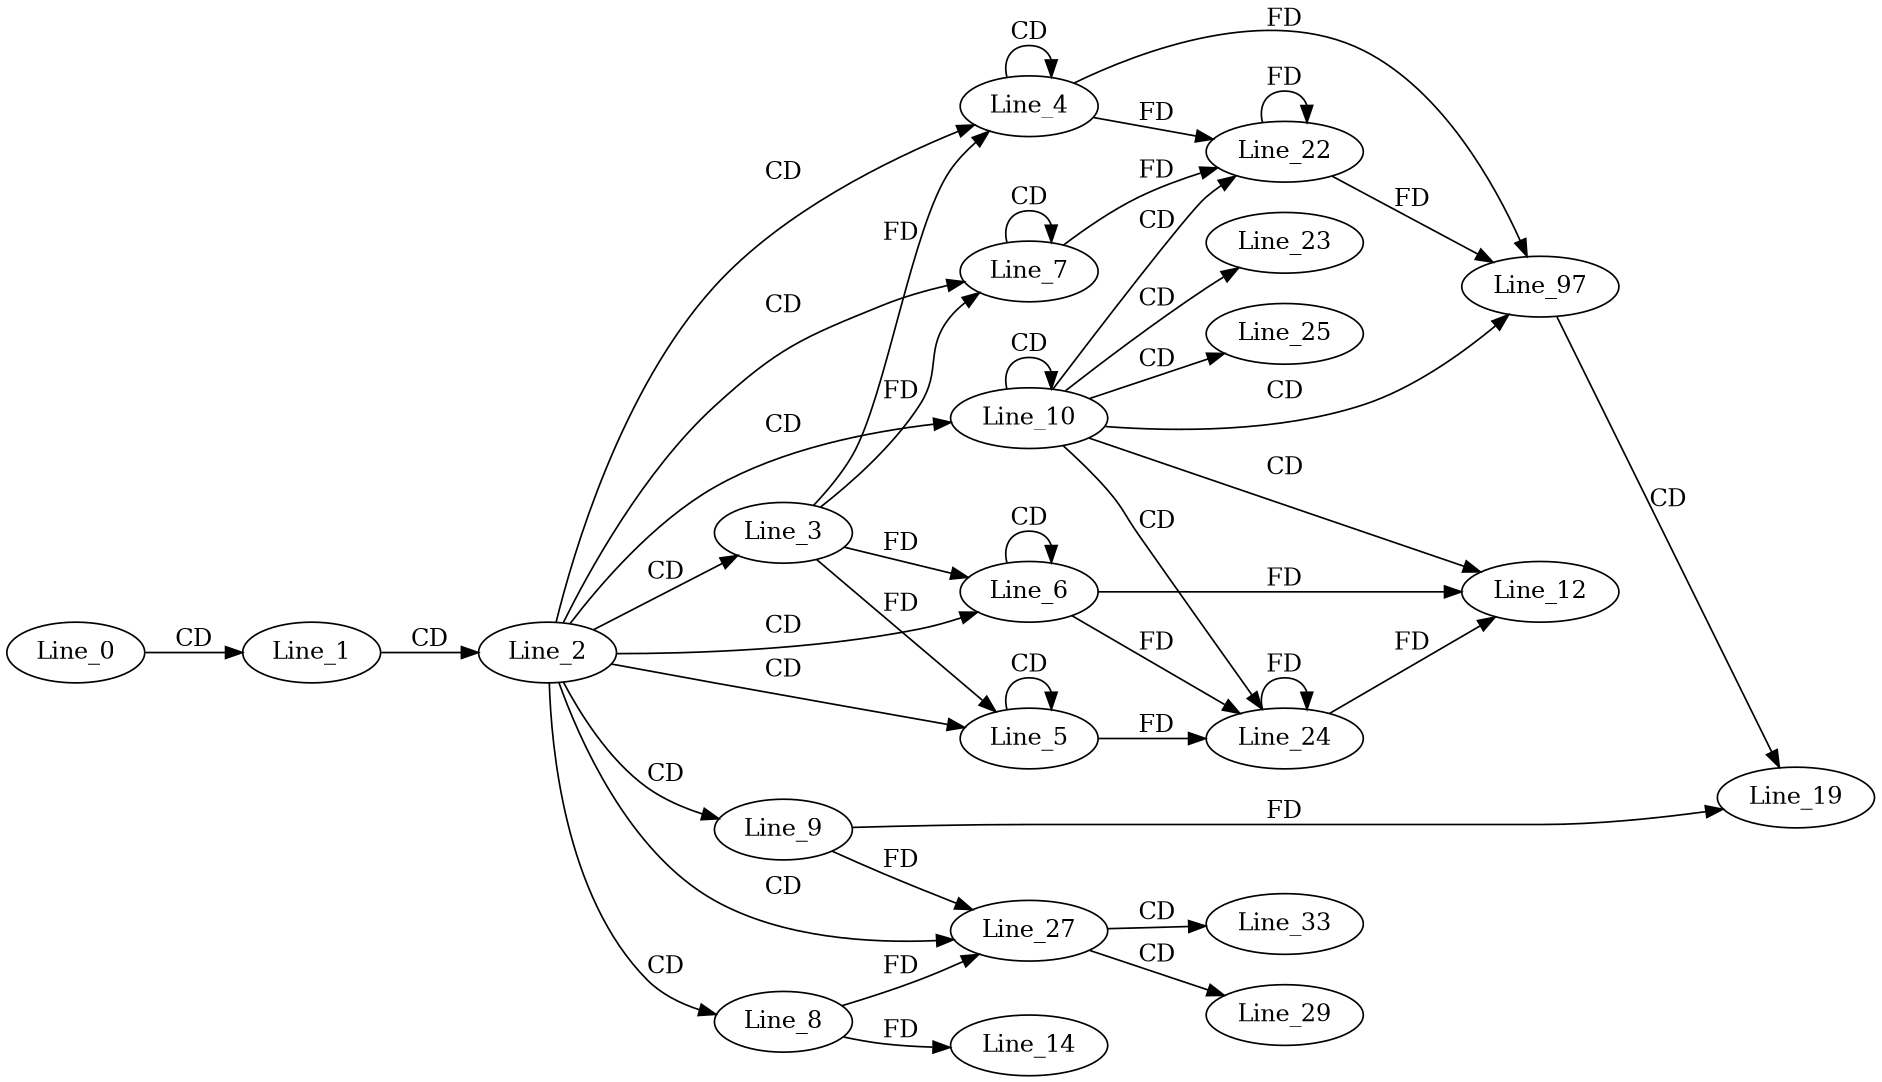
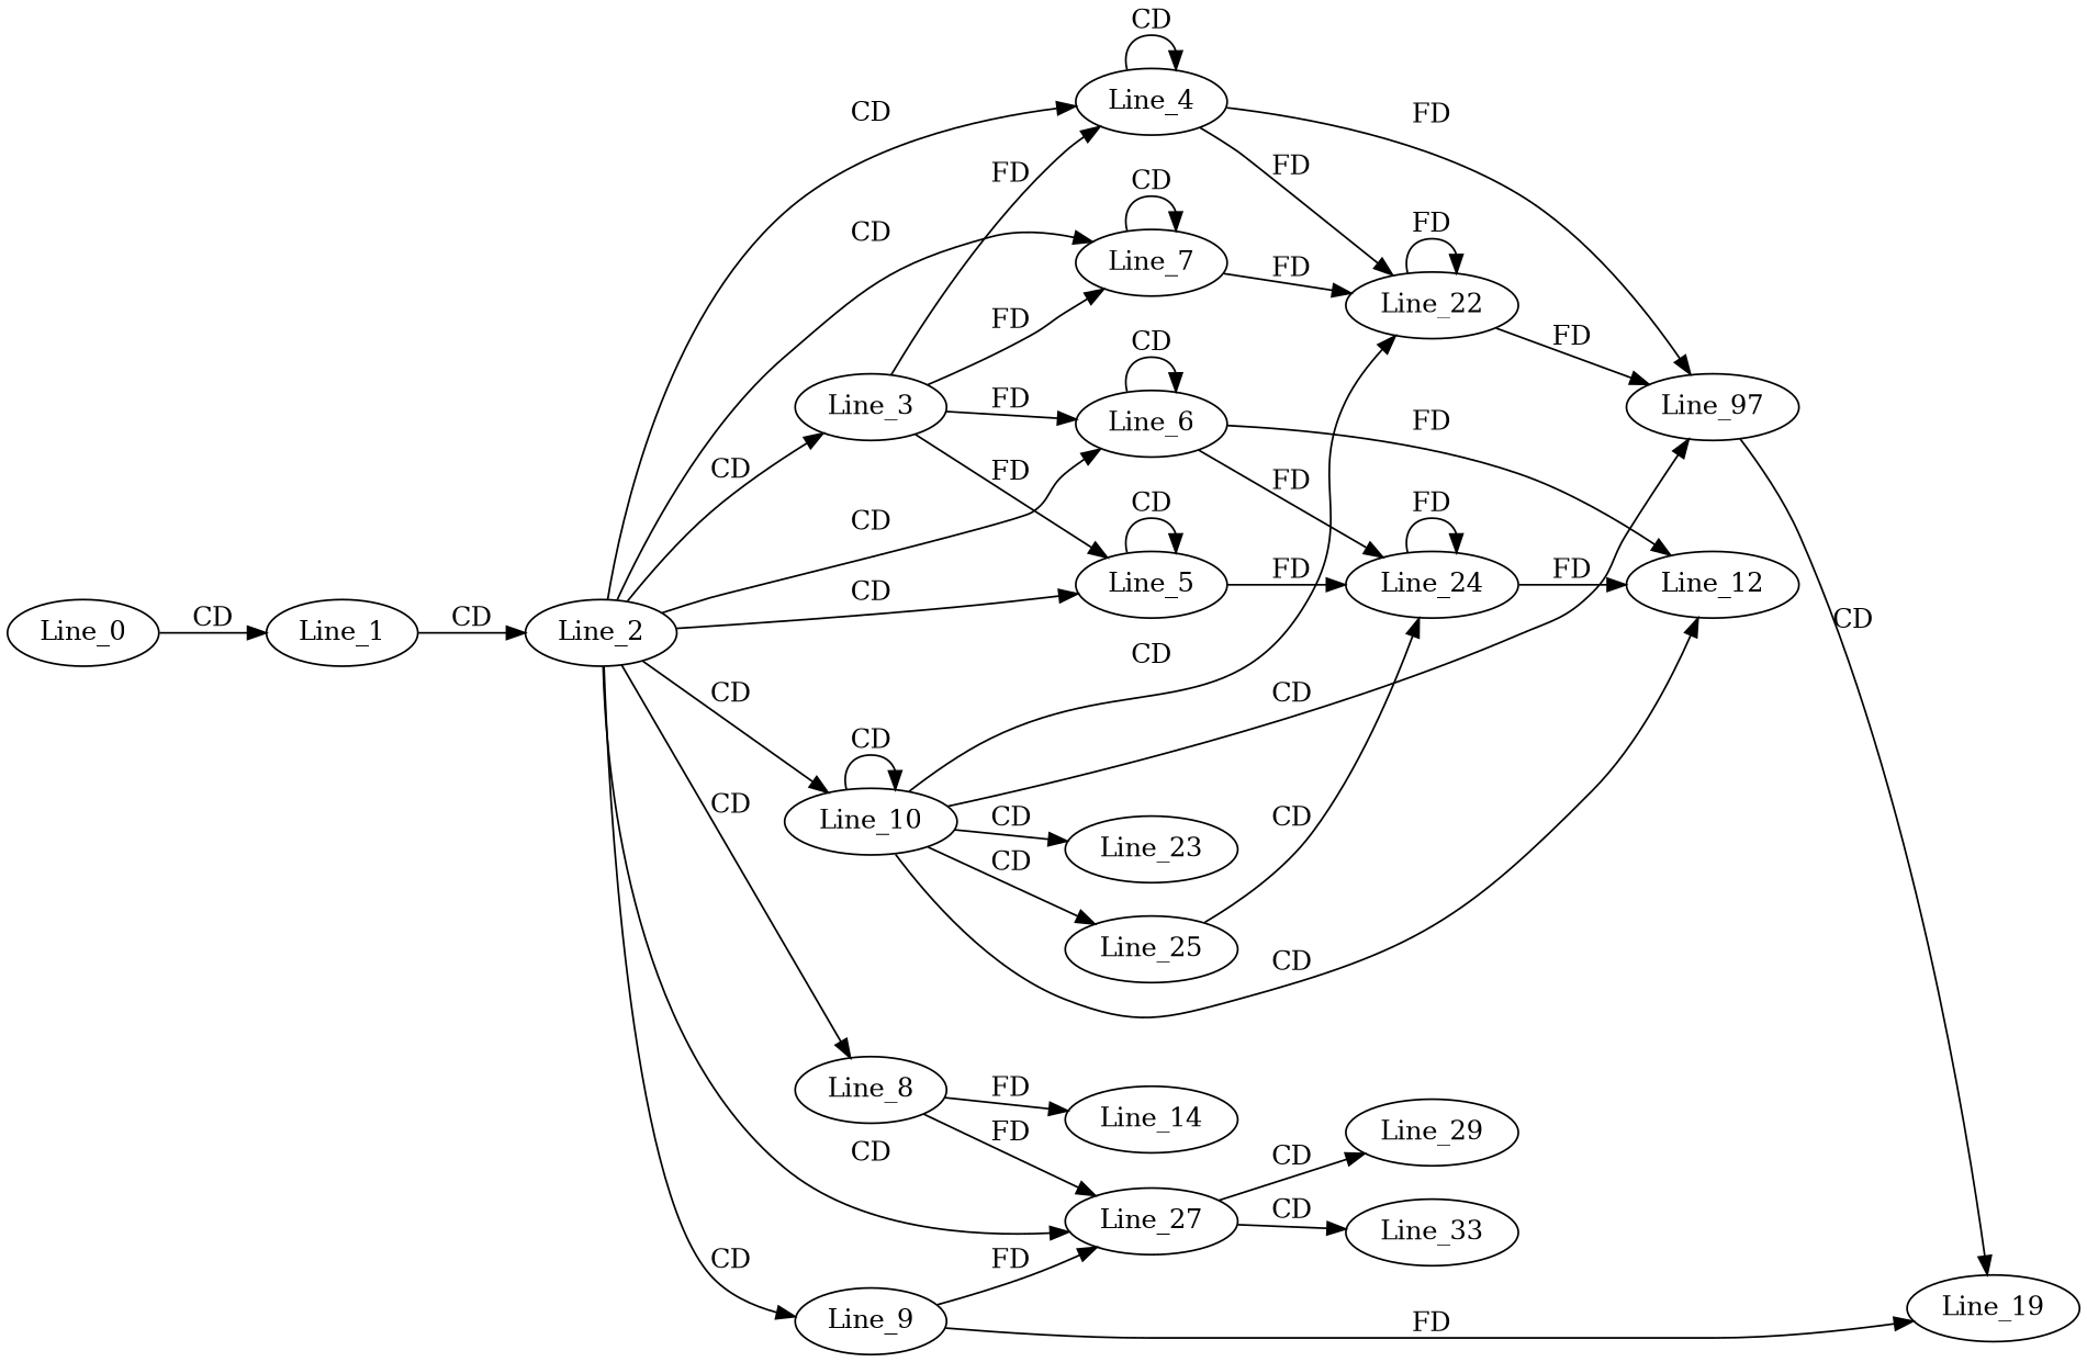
  digraph {
    fontname="DejaVu Serif"
    rankdir=LR
    node [fontname="DejaVu Serif"]
    edge [fontname="DejaVu Serif"]
    Line_0
    Line_1
    Line_2
    Line_3
    Line_4
    Line_5
    Line_6
    Line_7
    Line_8
    Line_9
    Line_10
    Line_27
    n13 [label=Line_97]
    Line_22
    Line_24
    Line_12
    Line_14
    Line_19
    Line_23
    Line_25
    Line_29
    Line_33
    Line_0 -> Line_1 [label=CD]
    Line_1 -> Line_2 [label=CD]
    Line_2 -> Line_3 [label=CD]
    Line_2 -> Line_4 [label=CD]
    Line_2 -> Line_5 [label=CD]
    Line_2 -> Line_6 [label=CD]
    Line_2 -> Line_7 [label=CD]
    Line_2 -> Line_8 [label=CD]
    Line_2 -> Line_9 [label=CD]
    Line_2 -> Line_10 [label=CD]
    Line_2 -> Line_27 [label=CD]
    Line_3 -> Line_4 [label=FD]
    Line_3 -> Line_5 [label=FD]
    Line_3 -> Line_6 [label=FD]
    Line_3 -> Line_7 [label=FD]
    Line_4 -> Line_4 [label=CD]
    Line_4 -> n13 [label=FD]
    Line_4 -> Line_22 [label=FD]
    Line_5 -> Line_5 [label=CD]
    Line_5 -> Line_24 [label=FD]
    Line_6 -> Line_6 [label=CD]
    Line_6 -> Line_24 [label=FD]
    Line_6 -> Line_12 [label=FD]
    Line_7 -> Line_7 [label=CD]
    Line_7 -> Line_22 [label=FD]
    Line_8 -> Line_27 [label=FD]
    Line_8 -> Line_14 [label=FD]
    Line_9 -> Line_27 [label=FD]
    Line_9 -> Line_19 [label=FD]
    Line_10 -> Line_10 [label=CD]
    Line_10 -> n13 [label=CD]
    Line_10 -> Line_22 [label=CD]
-   Line_10 -> Line_24 [label=CD]
+   Line_25 -> Line_24 [label=CD]
    Line_10 -> Line_12 [label=CD]
    Line_10 -> Line_23 [label=CD]
    Line_10 -> Line_25 [label=CD]
    Line_27 -> Line_29 [label=CD]
    Line_27 -> Line_33 [label=CD]
    n13 -> Line_19 [label=CD]
    Line_22 -> n13 [label=FD]
    Line_22 -> Line_22 [label=FD]
    Line_24 -> Line_24 [label=FD]
    Line_24 -> Line_12 [label=FD]
  }
